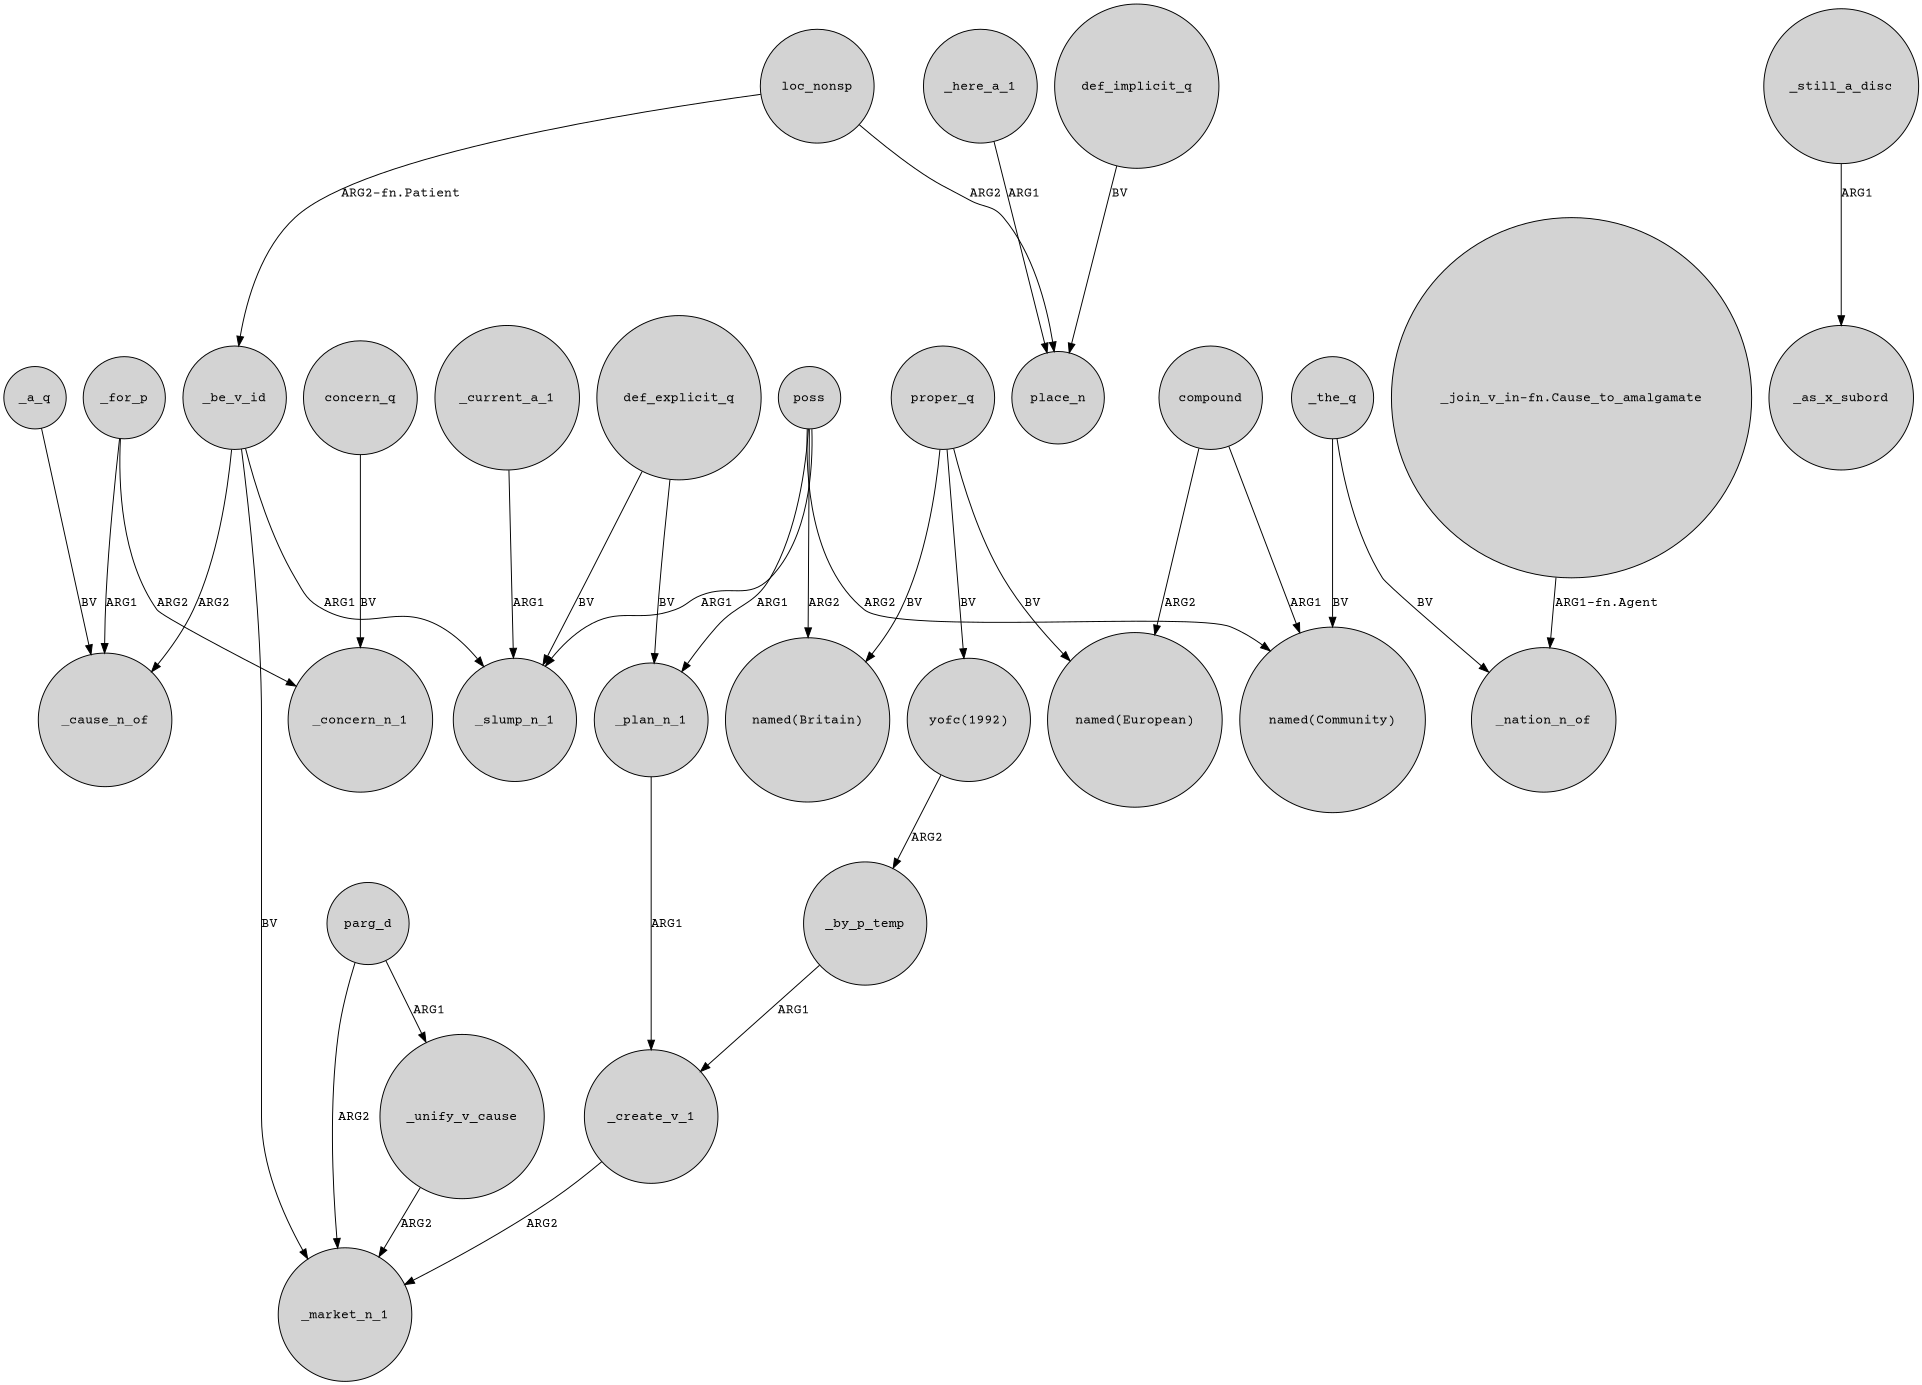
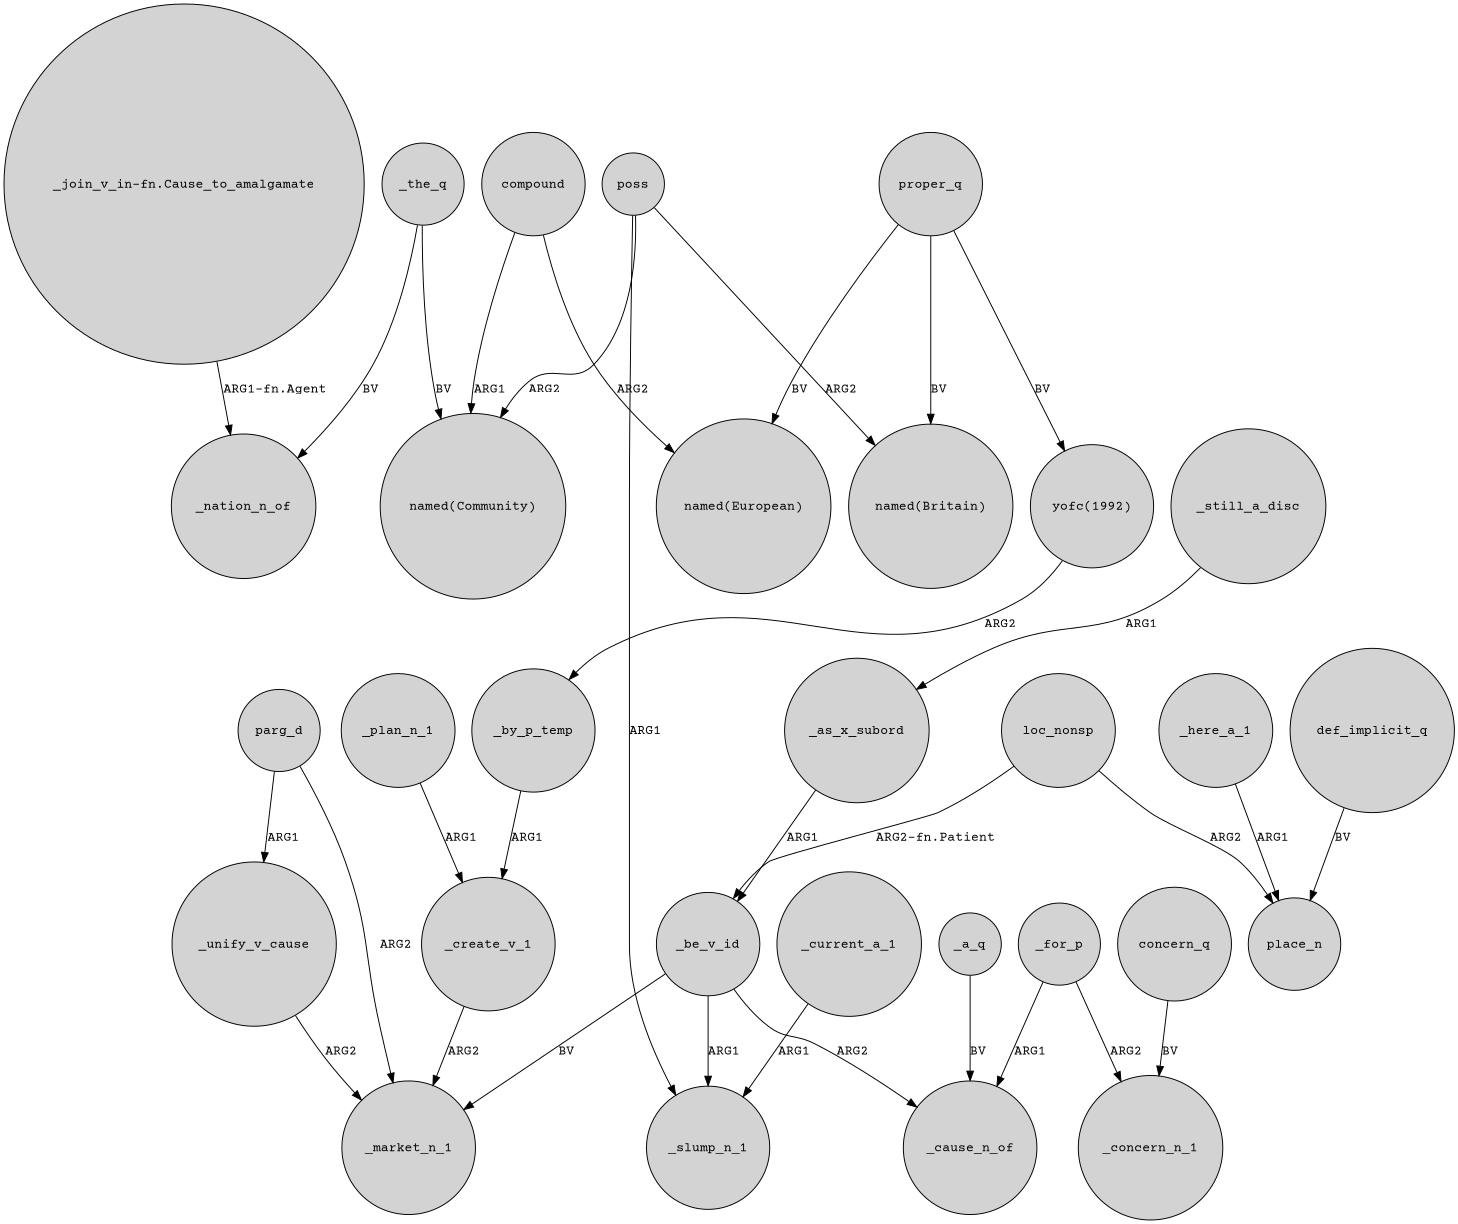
  digraph {
    fontname="Courier Prime"
    node [fontname="Courier Prime" shape=circle style=filled]
    edge [fontname="Courier Prime"]
    poss
    _plan_n_1
    "named(Community)"
    _slump_n_1
    "named(Britain)"
    _create_v_1
    _market_n_1
    _unify_v_cause
    _here_a_1
    place_n
    _the_q
    _nation_n_of
    _for_p
    _cause_n_of
    _concern_n_1
    _as_x_subord
    _be_v_id
    "_join_v_in-fn.Cause_to_amalgamate"
    _still_a_disc
    proper_q
    "yofc(1992)"
    "named(European)"
    _by_p_temp
-   def_explicit_q
    def_implicit_q
    compound
    _current_a_1
    parg_d
    n29 [label=concern_q]
    _a_q
    loc_nonsp
-   poss -> _plan_n_1 [label=ARG1]
    poss -> "named(Community)" [label=ARG2]
    poss -> _slump_n_1 [label=ARG1]
    poss -> "named(Britain)" [label=ARG2]
    _plan_n_1 -> _create_v_1 [label=ARG1]
    _create_v_1 -> _market_n_1 [label=ARG2]
    _unify_v_cause -> _market_n_1 [label=ARG2]
    _here_a_1 -> place_n [label=ARG1]
    _the_q -> "named(Community)" [label=BV]
    _the_q -> _nation_n_of [label=BV]
    _for_p -> _cause_n_of [label=ARG1]
    _for_p -> _concern_n_1 [label=ARG2]
+   _as_x_subord -> _be_v_id [label=ARG1]
    _be_v_id -> _slump_n_1 [label=ARG1]
    _be_v_id -> _market_n_1 [label=BV]
    _be_v_id -> _cause_n_of [label=ARG2]
    "_join_v_in-fn.Cause_to_amalgamate" -> _nation_n_of [label="ARG1-fn.Agent"]
    _still_a_disc -> _as_x_subord [label=ARG1]
    proper_q -> "named(Britain)" [label=BV]
    proper_q -> "yofc(1992)" [label=BV]
    proper_q -> "named(European)" [label=BV]
    "yofc(1992)" -> _by_p_temp [label=ARG2]
    _by_p_temp -> _create_v_1 [label=ARG1]
-   def_explicit_q -> _plan_n_1 [label=BV]
-   def_explicit_q -> _slump_n_1 [label=BV]
    def_implicit_q -> place_n [label=BV]
    compound -> "named(Community)" [label=ARG1]
    compound -> "named(European)" [label=ARG2]
    _current_a_1 -> _slump_n_1 [label=ARG1]
    parg_d -> _market_n_1 [label=ARG2]
    parg_d -> _unify_v_cause [label=ARG1]
    n29 -> _concern_n_1 [label=BV]
    _a_q -> _cause_n_of [label=BV]
    loc_nonsp -> place_n [label=ARG2]
    loc_nonsp -> _be_v_id [label="ARG2-fn.Patient"]
  }
